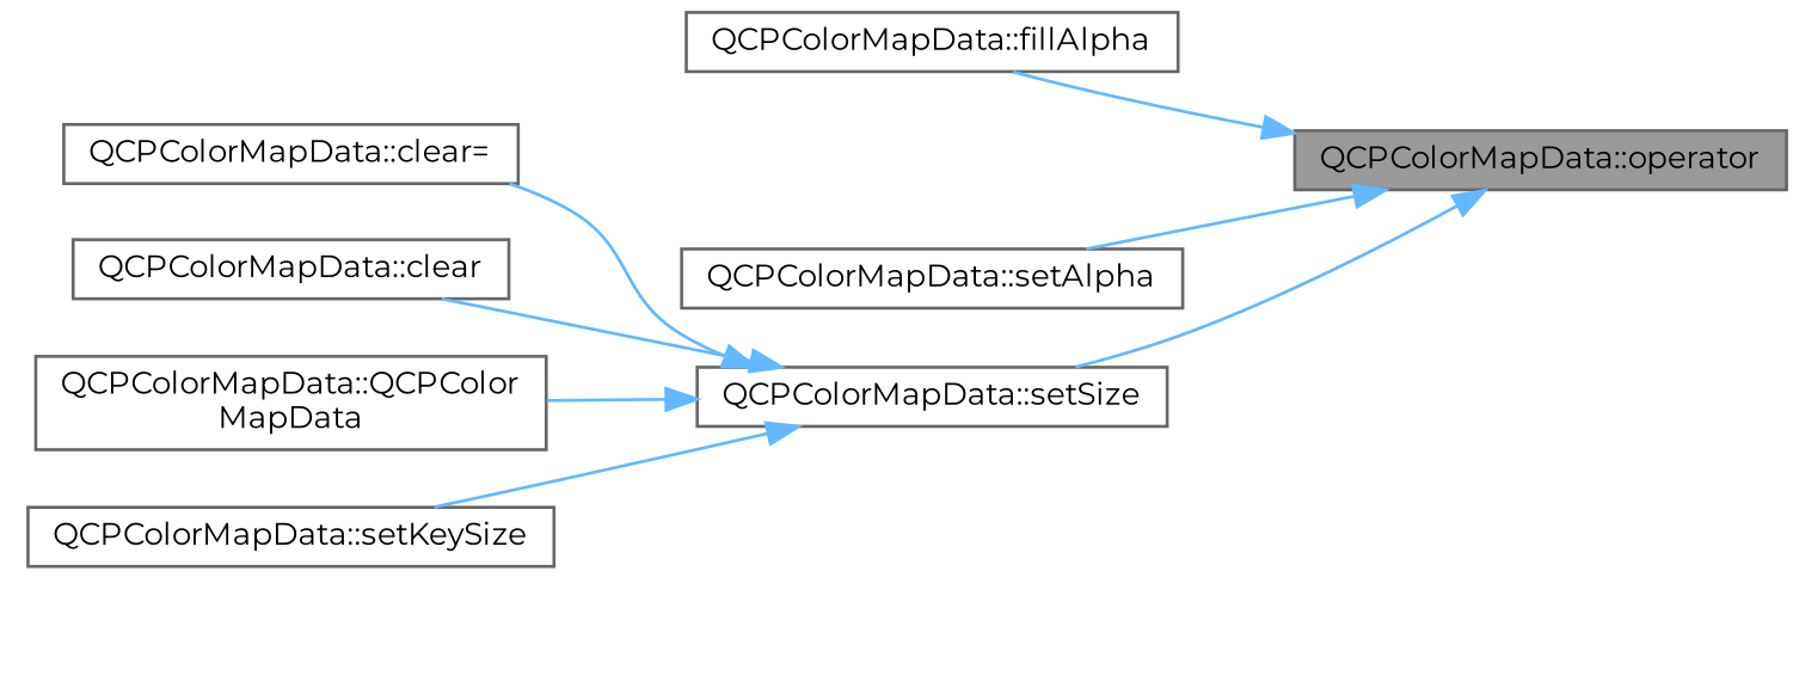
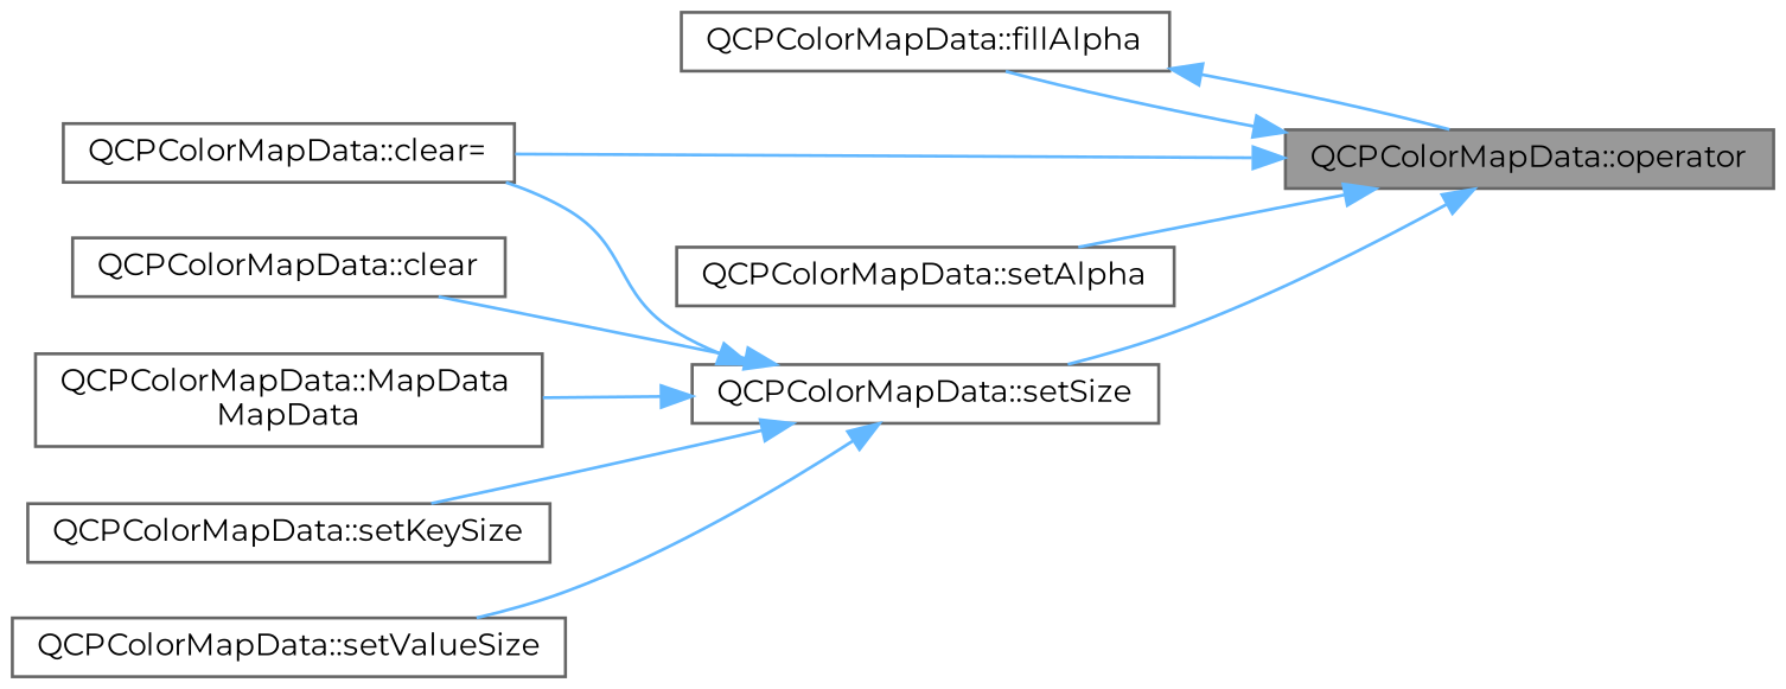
  digraph {
    fontname=Montserrat
    rankdir=RL
    node [color=grey40 fillcolor=white fontname=Montserrat fontsize=10 shape=box style=filled]
    edge [color=steelblue1 dir=back fontname=Montserrat fontsize=10 labelfontname=Helvetica labelfontsize=10 style=solid]
    n1 [color=gray40 fillcolor=grey60 fontcolor=black height=0.2 label="QCPColorMapData::operator" width=0.4]
    n2 [height=0.2 label="QCPColorMapData::fillAlpha" width=0.4]
    n3 [height=0.2 label="QCPColorMapData::clear=" width=0.4]
    n4 [height=0.2 label="QCPColorMapData::setAlpha" width=0.4]
    n5 [height=0.2 label="QCPColorMapData::setSize" width=0.4]
    n6 [height=0.2 label="QCPColorMapData::clear" width=0.4]
-   n7 [height=0.2 label="QCPColorMapData::QCPColor\lMapData" width=0.4]
+   n7 [height=0.2 label="QCPColorMapData::MapData\lMapData" width=0.4]
    n8 [height=0.2 label="QCPColorMapData::setKeySize" width=0.4]
+   n9 [height=0.2 label="QCPColorMapData::setValueSize" width=0.4]
    n1 -> n2
+   n1 -> n3
    n1 -> n4
    n1 -> n5
+   n2 -> n1
    n5 -> n3
    n5 -> n6
    n5 -> n7
    n5 -> n8
+   n5 -> n9
  }
